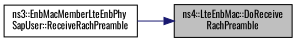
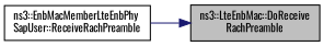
  digraph {
    rankdir=RL
    fontname=Oswald
    node [color=black fontname=Oswald fontsize=10 shape=record style=filled]
-   n1 [fillcolor=grey75 fontcolor=black height=0.2 label="ns4::LteEnbMac::DoReceive\lRachPreamble" width=0.4]
+   n1 [fillcolor=grey75 fontcolor=black height=0.2 label="ns3::LteEnbMac::DoReceive\lRachPreamble" width=0.4]
    n2 [fillcolor=white height=0.2 label="ns3::EnbMacMemberLteEnbPhy\lSapUser::ReceiveRachPreamble" width=0.4]
    n1 -> n2 [color=midnightblue dir=back fontname=Oswald fontsize=10 labelfontname=Helvetica labelfontsize=10 style=solid]
  }
